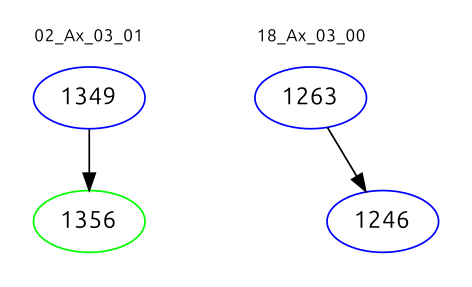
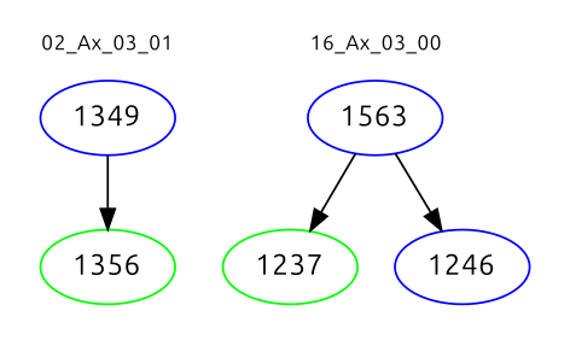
  digraph {
    fontname=Ubuntu
    node [color=blue fontname=Ubuntu]
    edge [color=black fontname=Ubuntu]
    n1 [label=1349]
    n2 [color=green label=1356]
-   n3 [label=1263]
+   n3 [label=1563]
+   n4 [color=green label=1237]
    n5 [label=1246]
    subgraph cluster_1 {
      color=white
      fontsize=10
      label="02_Ax_03_01"
      n1
      n2
    }
    subgraph cluster_2 {
      color=white
      fontsize=10
-     label="18_Ax_03_00"
+     label="16_Ax_03_00"
      n3
+     n4
      n5
    }
    n1 -> n2
+   n3 -> n4
    n3 -> n5
  }
